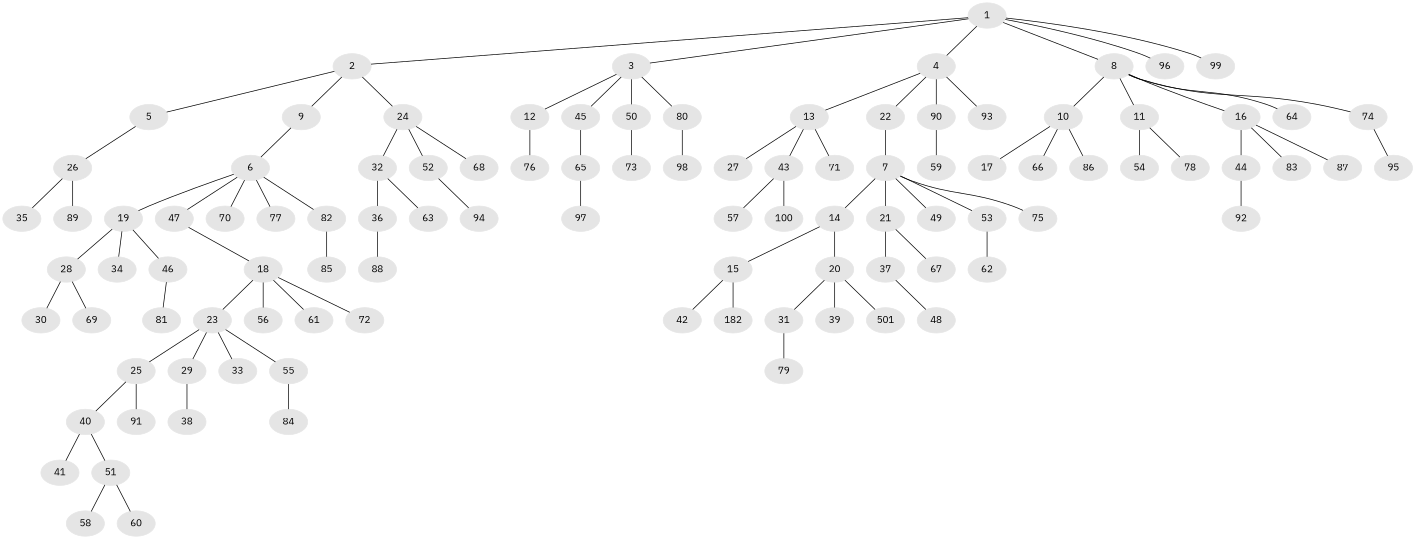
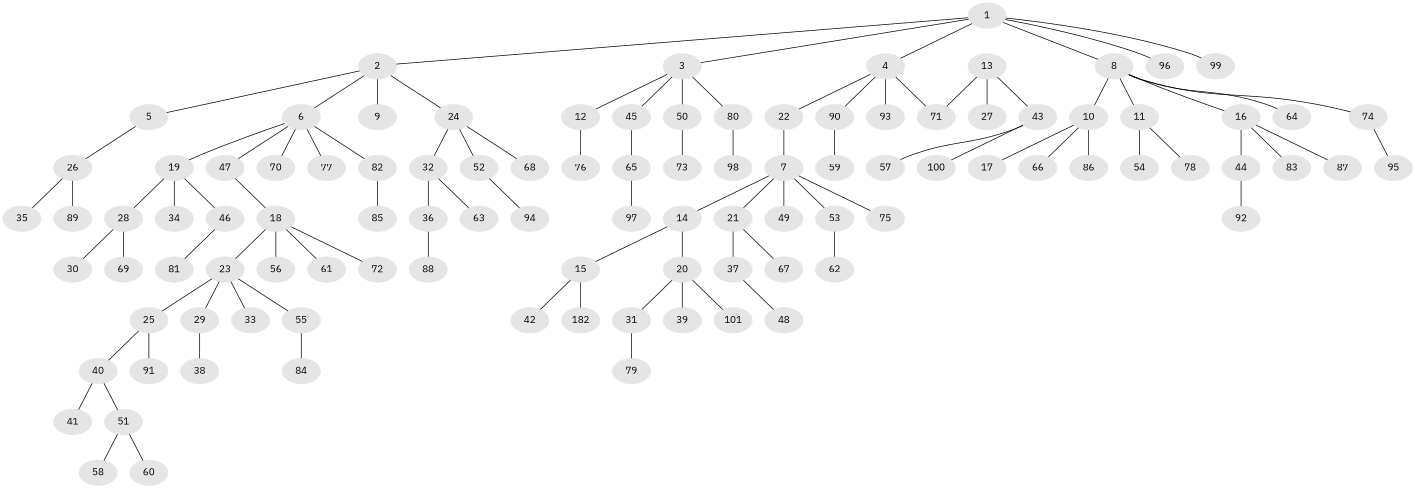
  graph {
    fontname="IBM Plex Sans"
    node [color=gray90 fontname="IBM Plex Sans" style=filled]
    edge [fontname="IBM Plex Sans"]
    1
    2
    3
    4
    8
    96
    99
    5
    6
    9
    24
    12
    45
    50
    80
    13
    22
    90
    93
    10
    11
    16
    64
    74
    26
    19
    47
    70
    77
    82
    32
    52
    68
    76
    65
    73
    98
    7
    14
    21
    49
    53
    75
    27
    43
    71
    59
    35
    89
    18
    23
    56
    61
    72
    28
    34
    46
    85
    15
    20
    37
    67
    62
    17
    66
    86
    54
    78
    44
    83
    87
    95
    57
    100
    42
    n76 [label=182]
    31
    39
-   101 [label=501]
+   101
    92
    25
    29
    33
    55
    30
    69
    81
    79
    48
    40
    91
    38
    84
    36
    63
    94
    41
    51
    88
    58
    60
    97
    1 -- 2
    1 -- 3
    1 -- 4
    1 -- 8
    1 -- 96
    1 -- 99
    2 -- 5
-   9 -- 6
+   2 -- 6
    2 -- 9
    2 -- 24
    3 -- 12
    3 -- 45
    3 -- 50
    3 -- 80
-   4 -- 13
+   4 -- 71
    4 -- 22
    4 -- 90
    4 -- 93
    8 -- 10
    8 -- 11
    8 -- 16
    8 -- 64
    8 -- 74
    5 -- 26
    6 -- 19
    6 -- 47
    6 -- 70
    6 -- 77
    6 -- 82
    24 -- 32
    24 -- 52
    24 -- 68
    12 -- 76
    45 -- 65
    50 -- 73
    80 -- 98
    13 -- 27
    13 -- 43
    13 -- 71
    22 -- 7
    90 -- 59
    10 -- 17
    10 -- 66
    10 -- 86
    11 -- 54
    11 -- 78
    16 -- 44
    16 -- 83
    16 -- 87
    74 -- 95
    26 -- 35
    26 -- 89
    19 -- 28
    19 -- 34
    19 -- 46
    47 -- 18
    82 -- 85
    32 -- 36
    32 -- 63
    52 -- 94
    65 -- 97
    7 -- 14
    7 -- 21
    7 -- 49
    7 -- 53
    7 -- 75
    14 -- 15
    14 -- 20
    21 -- 37
    21 -- 67
    53 -- 62
    43 -- 57
    43 -- 100
    18 -- 23
    18 -- 56
    18 -- 61
    18 -- 72
    23 -- 25
    23 -- 29
    23 -- 33
    23 -- 55
    28 -- 30
    28 -- 69
    46 -- 81
    15 -- 42
    15 -- n76
    20 -- 31
    20 -- 39
    20 -- 101
    37 -- 48
    44 -- 92
    31 -- 79
    25 -- 40
    25 -- 91
    29 -- 38
    55 -- 84
    40 -- 41
    40 -- 51
    36 -- 88
    51 -- 58
    51 -- 60
  }
